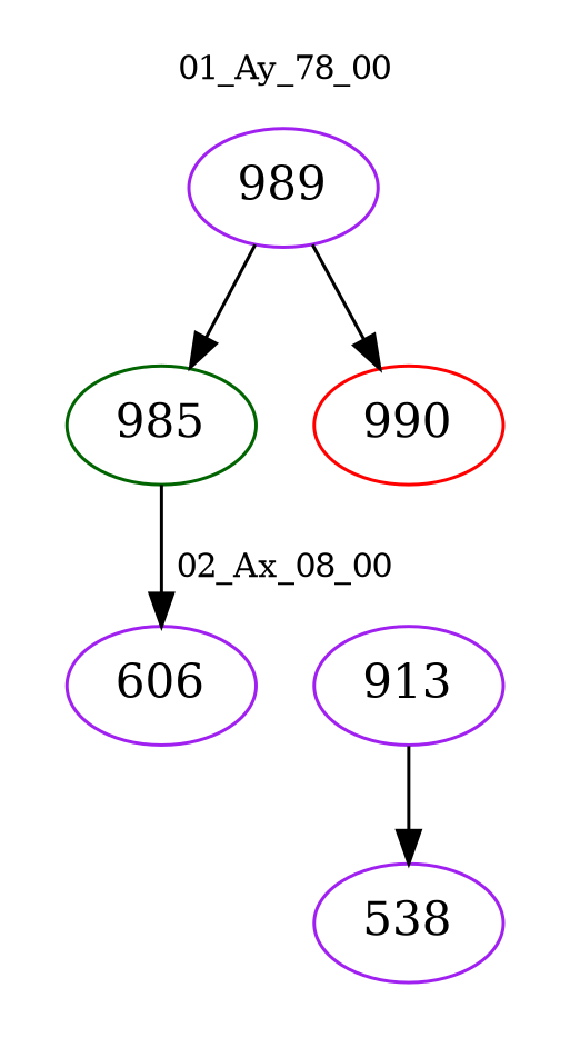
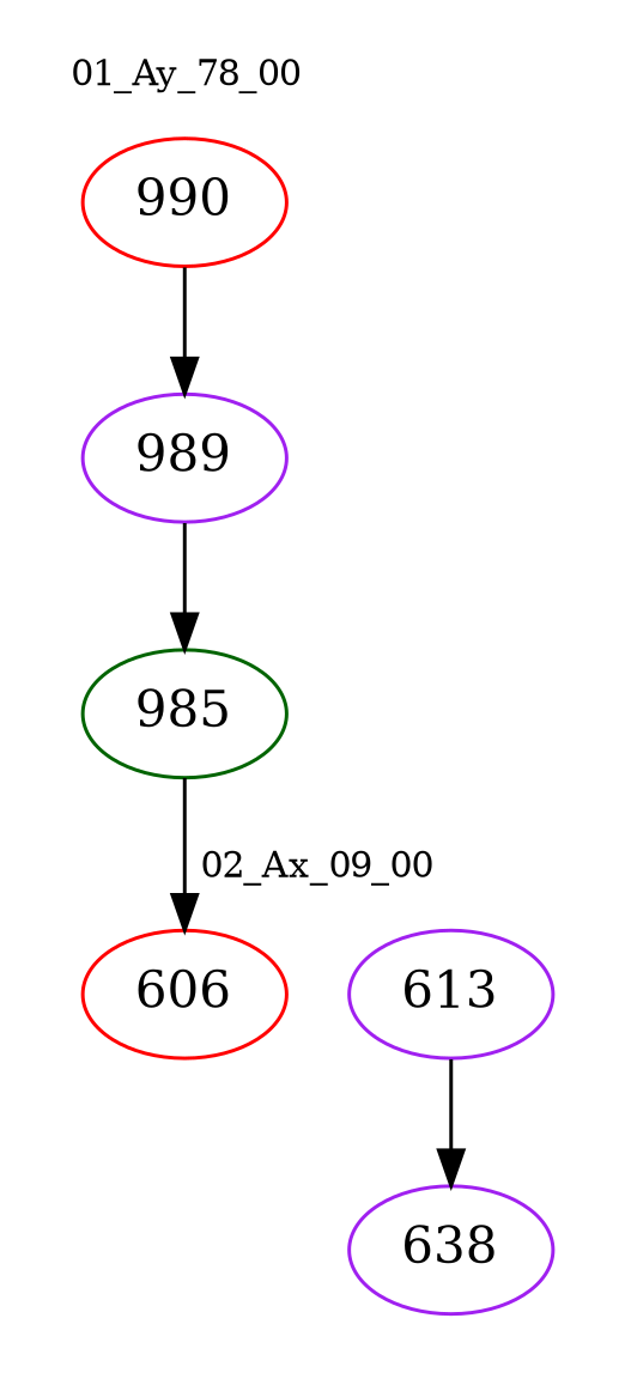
  digraph {
    node [color=purple]
    edge [color=black]
-   n1 [label=913]
-   n2 [label=606]
-   n3 [label=538]
+   n1 [label=613]
+   n2 [color=red label=606]
+   n3 [label=638]
    n4 [label=989]
    n5 [color=darkgreen label=985]
    n6 [color=red label=990]
    subgraph cluster_1 {
      color=white
      fontsize=10
-     label="02_Ax_08_00"
+     label="02_Ax_09_00"
      n1
      n2
      n3
    }
    subgraph cluster_2 {
      color=white
      fontsize=10
      label="01_Ay_78_00"
      n4
      n5
      n6
    }
    n1 -> n3
    n4 -> n5
-   n4 -> n6
+   n6 -> n4
    n5 -> n2
  }
